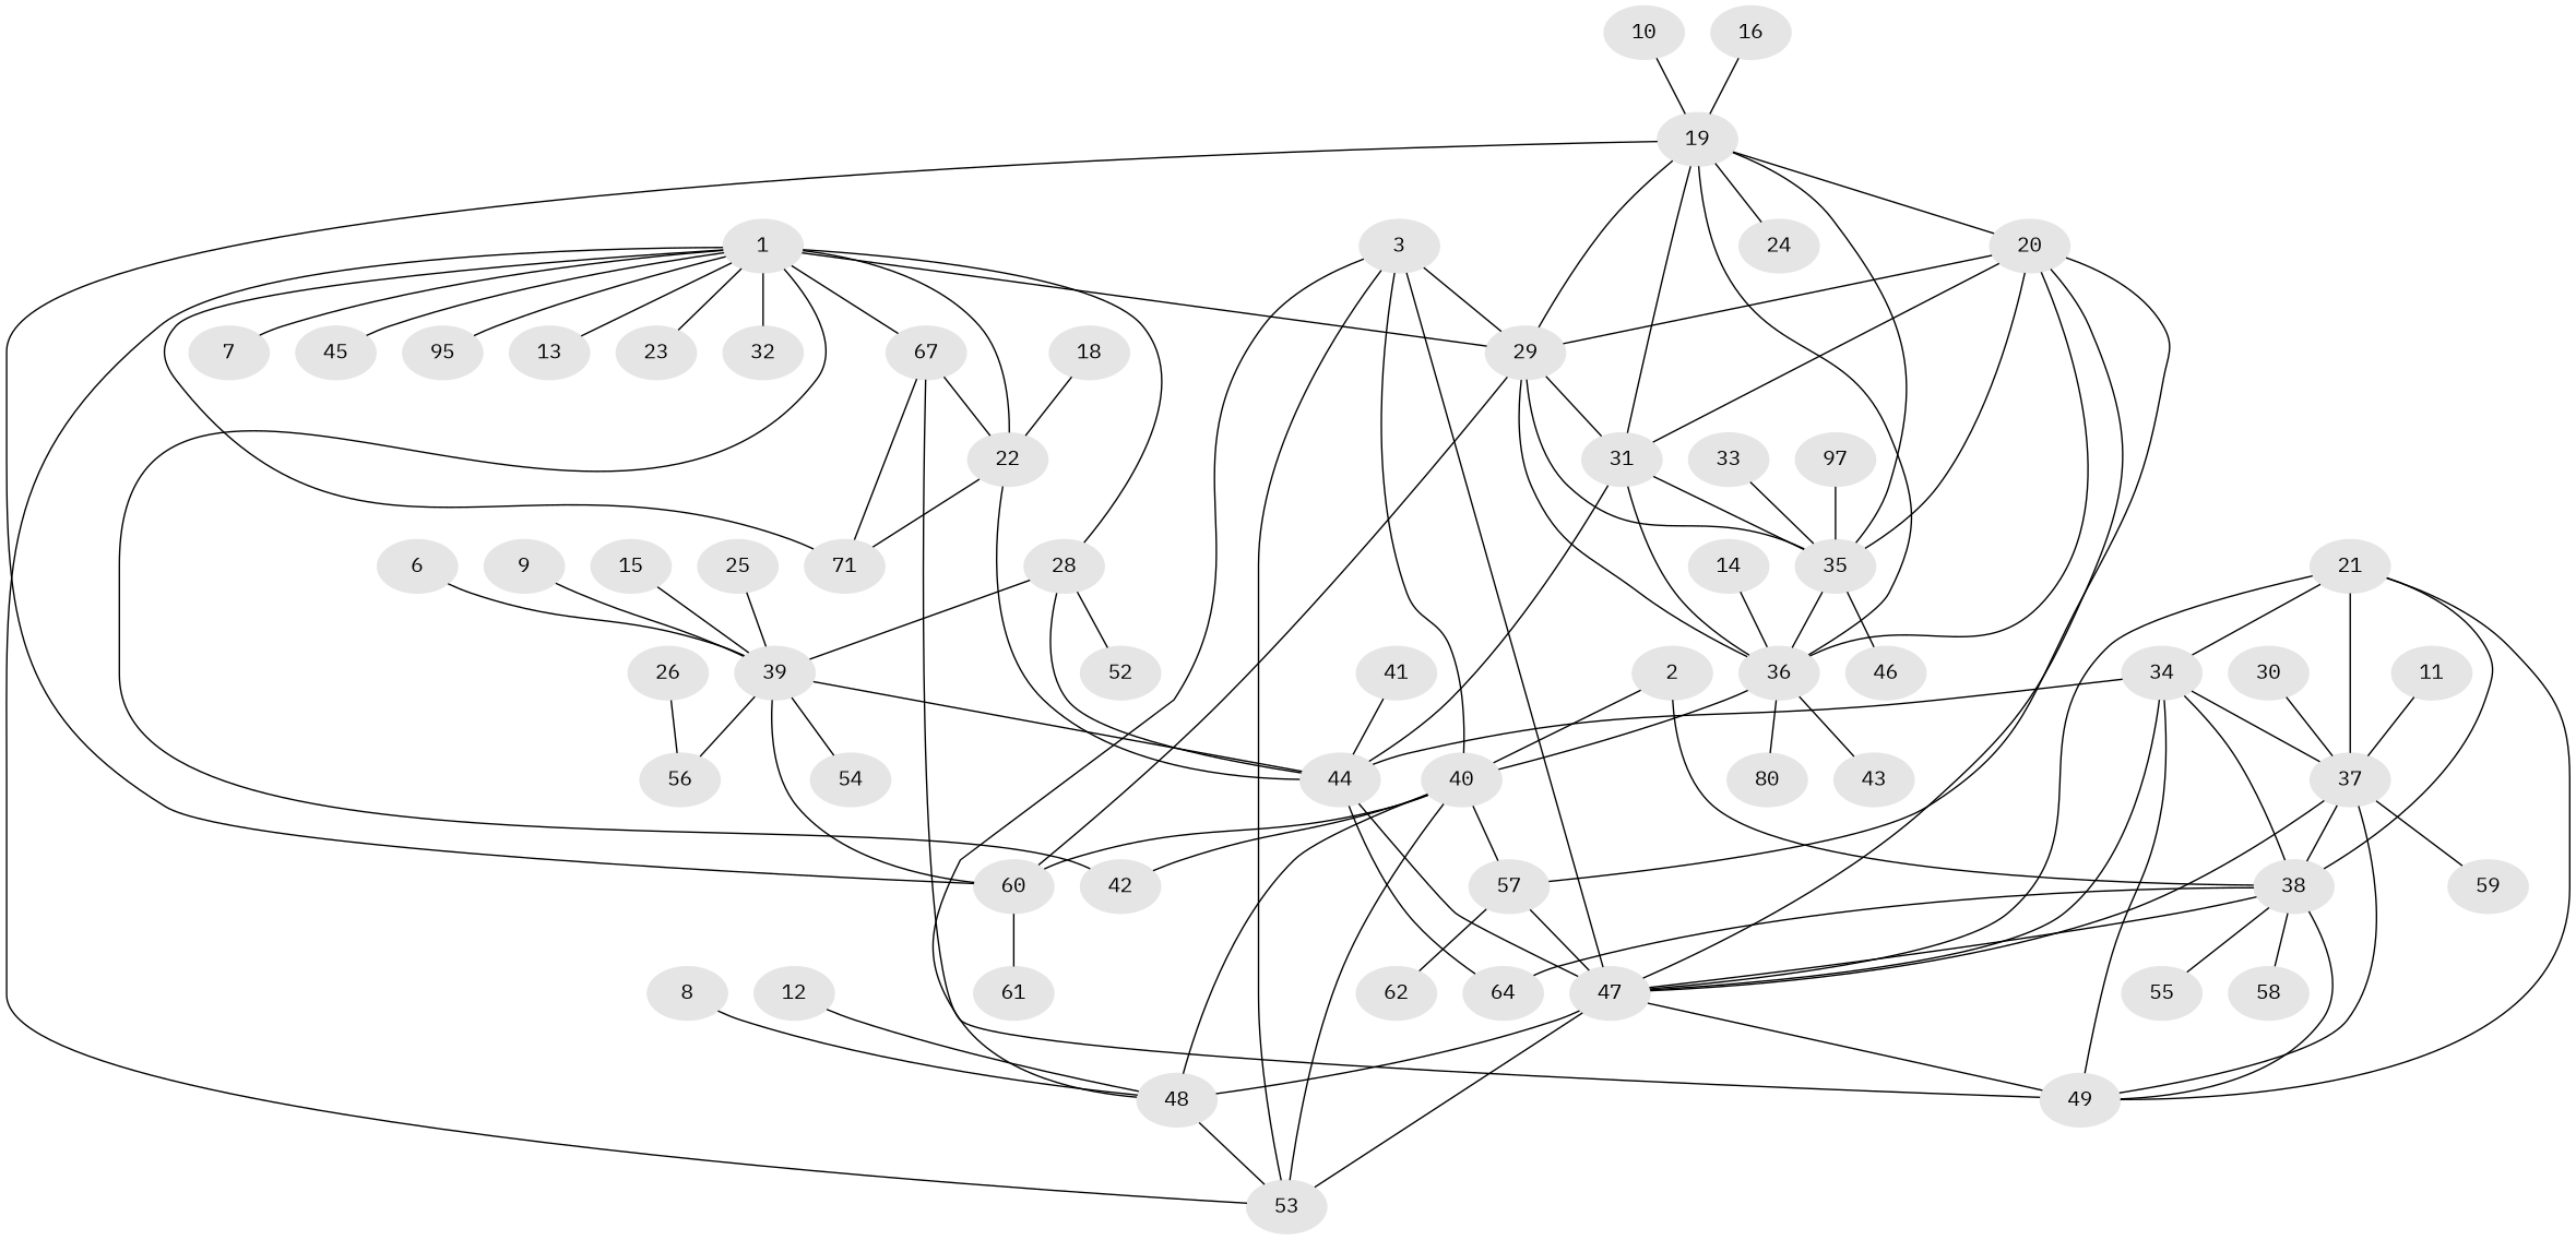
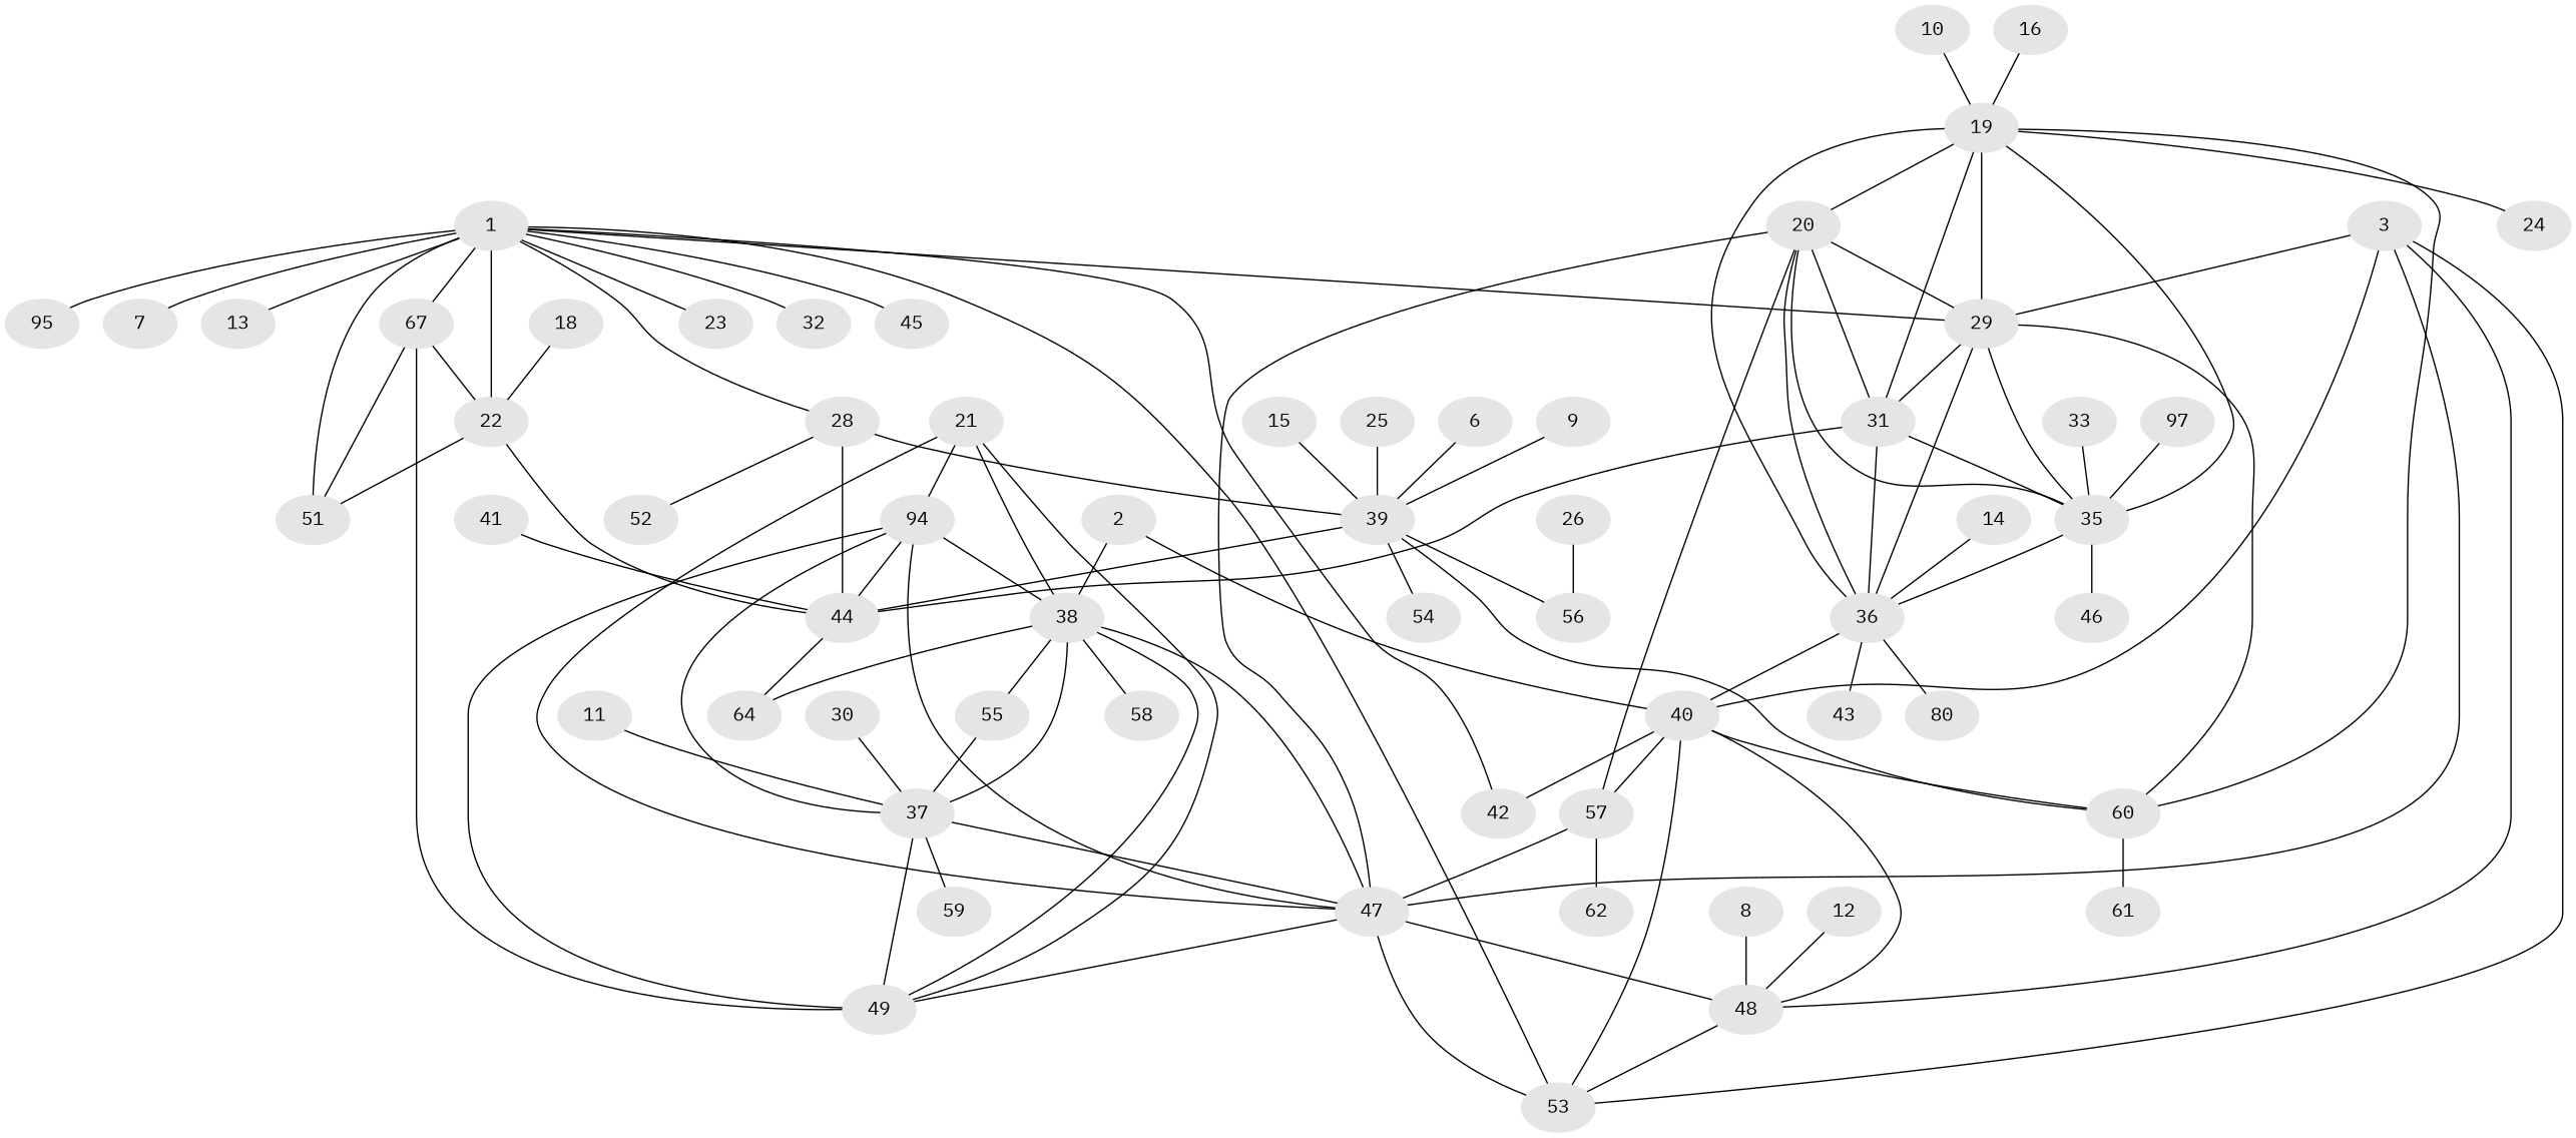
  graph {
    fontname="IBM Plex Mono"
    node [color=gray90 fontname="IBM Plex Mono" style=filled]
    edge [fontname="IBM Plex Mono" weight=1.0]
    1
    7
    13
    n4 [label=67]
    22
    23
    28
    29
    32
    42
    45
-   51 [label=71]
+   51
    53
    n14 [label=95]
    49
    44
    39
    52
    36
    31
    35
    60
    2
    38
    40
    47
    55
    58
    64
    48
    57
    3
    56
    54
    6
    8
    9
    10
    19
    20
    24
    11
    37
    59
    12
    14
    43
    n48 [label=80]
    15
    16
    18
    46
    61
    62
    21
-   34
+   34 [label=94]
    25
    26
    n59 [label=97]
    30
    33
    41
    1 -- 7
    1 -- 13
    1 -- n4 [weight=3.0]
    1 -- 22 [weight=3.0]
    1 -- 23
    1 -- 28
    1 -- 29
    1 -- 32
    1 -- 42
    1 -- 45
    1 -- 51 [weight=3.0]
    1 -- 53
    1 -- n14
    n4 -- 22
    n4 -- 51
    n4 -- 49 [weight=2.0]
    22 -- 51
    22 -- 44
    28 -- 44 [weight=4.0]
    28 -- 39 [weight=2.0]
    28 -- 52
    29 -- 36
    29 -- 31
    29 -- 35
    29 -- 60
-   44 -- 47
    44 -- 64
    39 -- 44 [weight=2.0]
    39 -- 60
    39 -- 56
    39 -- 54
    36 -- 40
    36 -- 43
    36 -- n48
    31 -- 44
    31 -- 36
    31 -- 35
    35 -- 36
    35 -- 46
    60 -- 61
    2 -- 38
    2 -- 40
    38 -- 49
    38 -- 47
    38 -- 55
    38 -- 58
    38 -- 64
    40 -- 42
    40 -- 53
    40 -- 60
    40 -- 48
    40 -- 57
    47 -- 53 [weight=2.0]
    47 -- 49
    47 -- 48 [weight=2.0]
    48 -- 53
    57 -- 47 [weight=2.0]
    57 -- 62
    3 -- 29
    3 -- 53
    3 -- 40
    3 -- 47 [weight=2.0]
    3 -- 48
    6 -- 39
    8 -- 48
    9 -- 39
    10 -- 19
    19 -- 29
    19 -- 36
    19 -- 31
    19 -- 35
    19 -- 60
    19 -- 20
    19 -- 24
    20 -- 29
    20 -- 36
    20 -- 31
    20 -- 35
    20 -- 47
    20 -- 57
    11 -- 37
    37 -- 49
    37 -- 38
    37 -- 47
    37 -- 59
    12 -- 48
    14 -- 36
    15 -- 39
    16 -- 19
    18 -- 22
    21 -- 49
    21 -- 38
    21 -- 47
-   21 -- 37
+   55 -- 37
    21 -- 34
    34 -- 49
    34 -- 44
    34 -- 38
    34 -- 47
    34 -- 37
    25 -- 39
    26 -- 56
    n59 -- 35
    30 -- 37
    33 -- 35
    41 -- 44
  }
